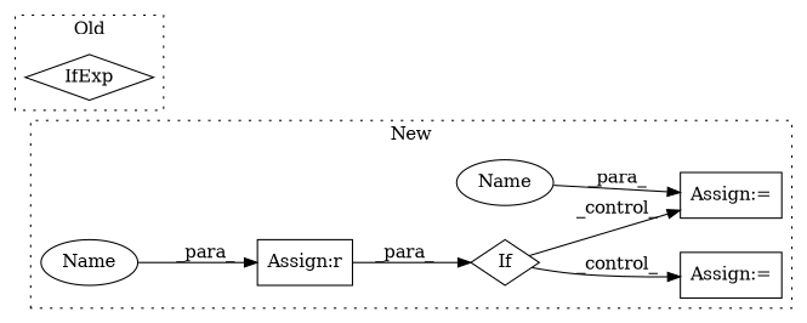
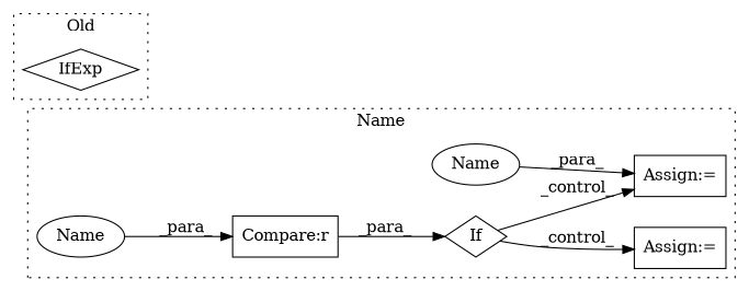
  digraph {
    rankdir=LR
    node [a=68 l=3 shape=box]
    n1 [a=96 l="3,18" label=If s="13485,13507" shape=diamond]
    n2 [label="Assign:=" s=13538]
    n3 [label="Assign:=" s=13624]
-   n4 [a=40 l=19 label="Assign:r" s=13488]
+   n4 [a=40 l=19 label="Compare:r" s=13488]
    n5 [a=87 l=4 label=Name s=13627 shape=ellipse]
    n6 [a=87 l=4 label=Name s=13503 shape=ellipse]
    n7 [a=51 l="4,6" label=IfExp s="11762,11788" shape=diamond]
    subgraph cluster_1 {
-     label=New
+     label=Name
      style=dotted
      n1
      n2
      n3
      n4
      n5
      n6
    }
    subgraph cluster_2 {
      label=Old
      style=dotted
      n7
    }
    n1 -> n2 [label=_control_]
    n1 -> n3 [label=_control_]
    n4 -> n1 [label=_para_]
    n5 -> n3 [label=_para_]
    n6 -> n4 [label=_para_]
  }
